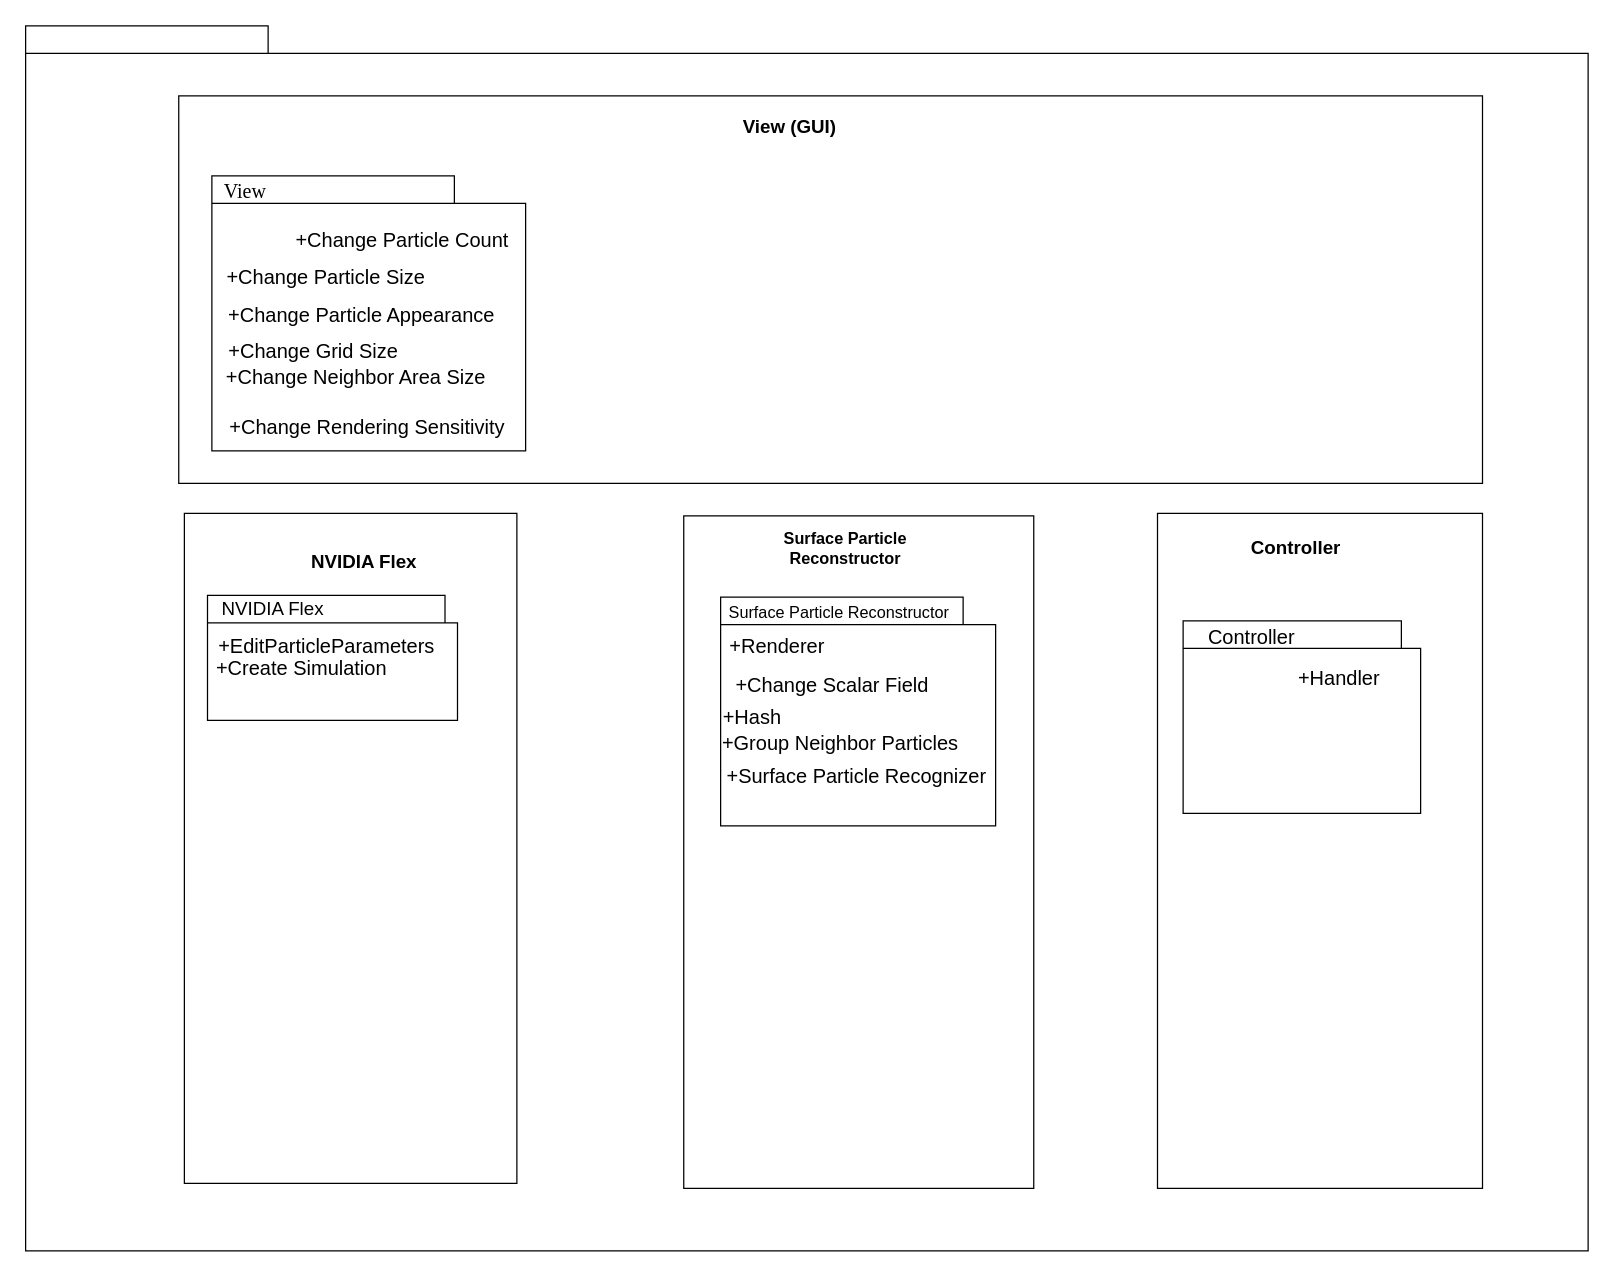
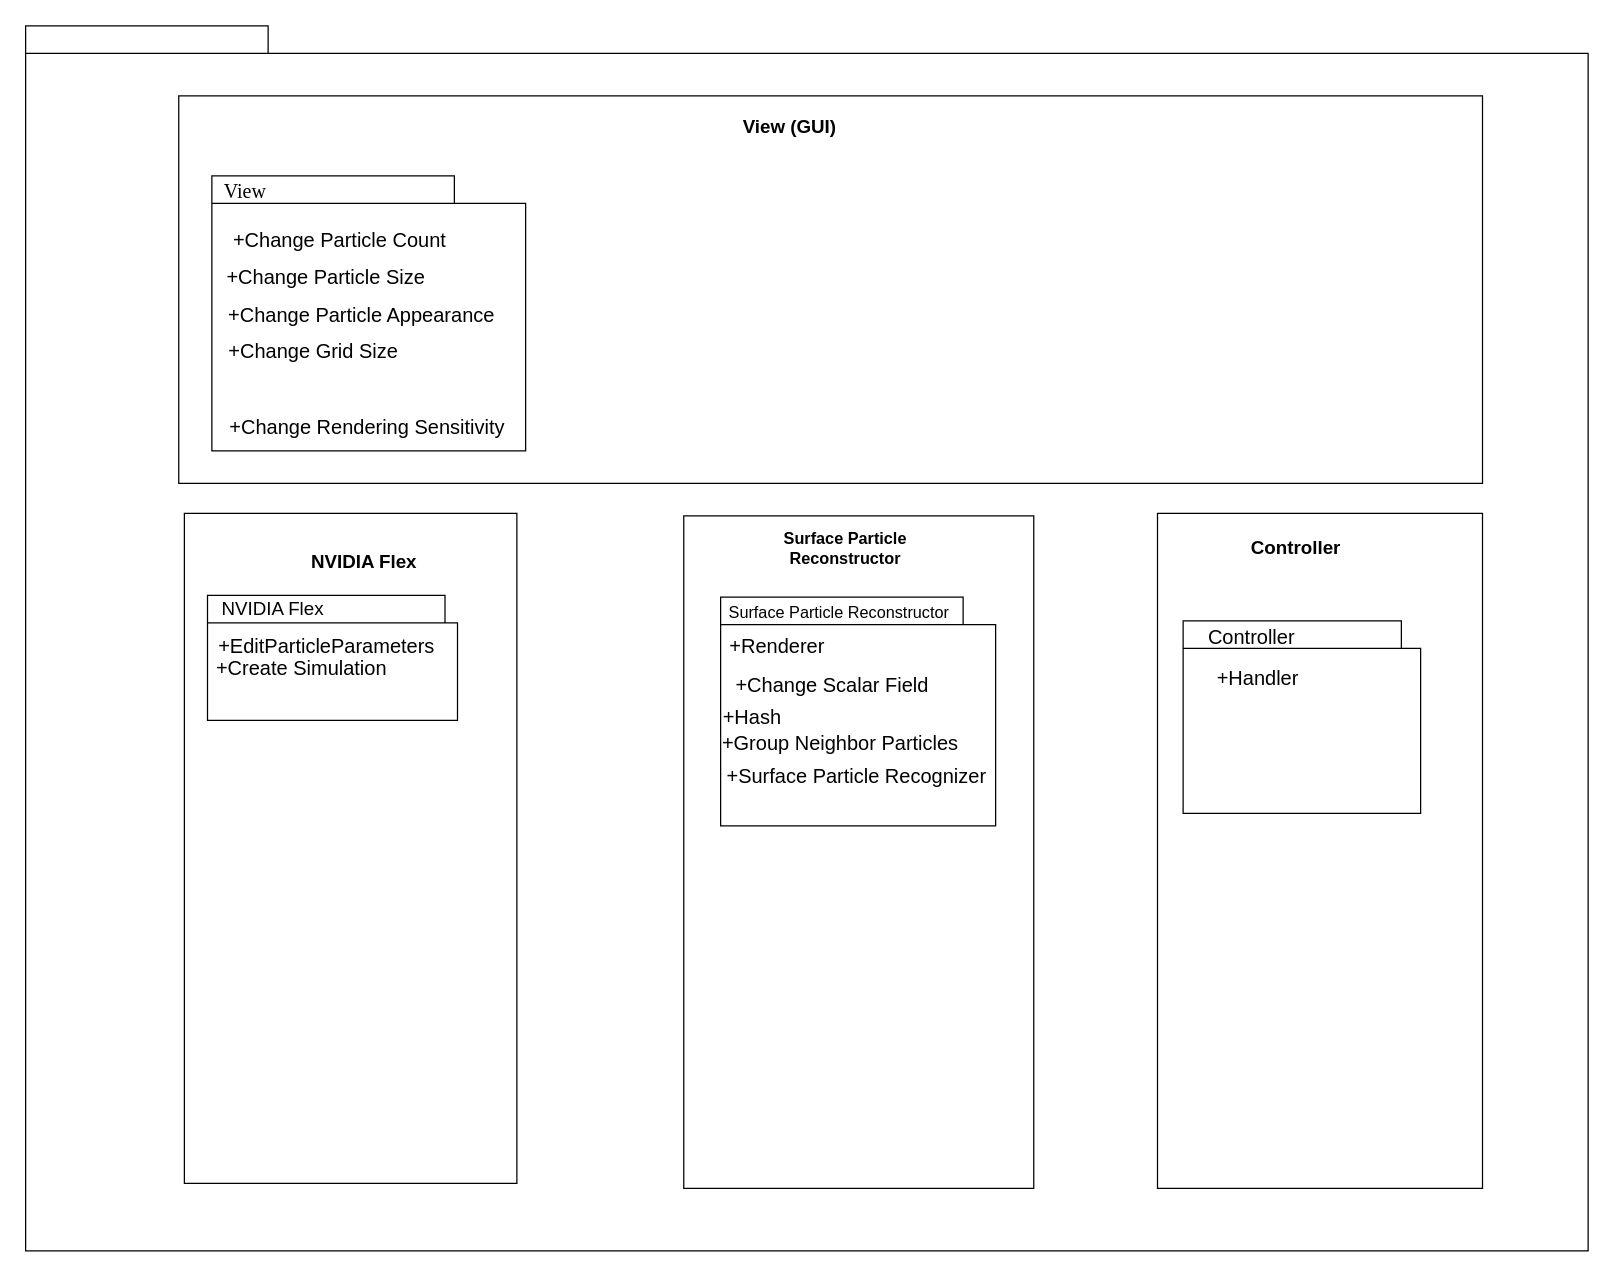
  <mxCell id="0" />
  <mxCell id="1" parent="0" />
  <mxCell id="2" value="" style="shape=folder;fontStyle=1;spacingTop=10;tabWidth=194;tabHeight=22;tabPosition=left;html=1;rounded=0;shadow=0;comic=0;labelBackgroundColor=none;strokeWidth=1;fillColor=none;fontFamily=Verdana;fontSize=10;align=center;" parent="1" vertex="1"><mxGeometry x="20" y="20" width="1250" height="980" as="geometry" /></mxCell>
  <mxCell id="3" value="" style="rounded=0;whiteSpace=wrap;html=1;" vertex="1" parent="1"><mxGeometry x="147" y="410" width="266" height="536" as="geometry" /></mxCell>
  <mxCell id="4" value="NVIDIA Flex" style="text;html=1;strokeColor=none;fillColor=none;align=center;verticalAlign=middle;whiteSpace=wrap;rounded=0;strokeWidth=1;fontSize=15;fontStyle=1" vertex="1" parent="1"><mxGeometry x="235.5" y="438" width="110" height="20" as="geometry" /></mxCell>
  <mxCell id="5" value="" style="rounded=0;whiteSpace=wrap;html=1;" vertex="1" parent="1"><mxGeometry x="142.5" y="76" width="1043" height="310" as="geometry" /></mxCell>
  <mxCell id="6" value="View (GUI)" style="text;html=1;strokeColor=none;fillColor=none;align=center;verticalAlign=middle;whiteSpace=wrap;rounded=0;fontSize=15;fontStyle=1" vertex="1" parent="1"><mxGeometry x="545.5" y="90" width="171" height="20" as="geometry" /></mxCell>
  <mxCell id="7" value="" style="rounded=0;whiteSpace=wrap;html=1;" vertex="1" parent="1"><mxGeometry x="925.5" y="410" width="260" height="540" as="geometry" /></mxCell>
  <mxCell id="8" value="" style="rounded=0;whiteSpace=wrap;html=1;" vertex="1" parent="1"><mxGeometry x="546.5" y="412" width="280" height="538" as="geometry" /></mxCell>
  <mxCell id="9" value="Controller" style="text;html=1;strokeColor=none;fillColor=none;align=center;verticalAlign=middle;whiteSpace=wrap;rounded=0;fontSize=15;fontStyle=1" vertex="1" parent="1"><mxGeometry x="950.5" y="427" width="171" height="20" as="geometry" /></mxCell>
  <mxCell id="10" value="Surface Particle &lt;br&gt;Reconstructor" style="text;html=1;strokeColor=none;fillColor=none;align=center;verticalAlign=middle;whiteSpace=wrap;rounded=0;fontSize=13;fontStyle=1" vertex="1" parent="1"><mxGeometry x="569.5" y="421.5" width="212" height="33" as="geometry" /></mxCell>
  <mxCell id="11" value="" style="shape=folder;fontStyle=1;spacingTop=10;tabWidth=194;tabHeight=22;tabPosition=left;html=1;rounded=0;shadow=0;comic=0;labelBackgroundColor=none;strokeWidth=1;fillColor=none;fontFamily=Verdana;fontSize=10;align=center;" vertex="1" parent="1"><mxGeometry x="165.5" y="475.5" width="200" height="100" as="geometry" /></mxCell>
  <mxCell id="12" value="NVIDIA Flex" style="text;html=1;strokeColor=none;fillColor=none;align=center;verticalAlign=middle;whiteSpace=wrap;rounded=0;strokeWidth=1;fontSize=15;fontStyle=0" vertex="1" parent="1"><mxGeometry x="165.5" y="475.5" width="104" height="20" as="geometry" /></mxCell>
  <mxCell id="13" value="+EditParticleParameters&lt;br&gt;" style="text;html=1;strokeColor=none;fillColor=none;align=center;verticalAlign=middle;whiteSpace=wrap;rounded=0;fontSize=16;" vertex="1" parent="1"><mxGeometry x="165.5" y="505.5" width="190" height="21" as="geometry" /></mxCell>
  <mxCell id="14" value="" style="shape=folder;fontStyle=1;spacingTop=10;tabWidth=194;tabHeight=22;tabPosition=left;html=1;rounded=0;shadow=0;comic=0;labelBackgroundColor=none;strokeWidth=1;fillColor=none;fontFamily=Verdana;fontSize=10;align=center;" vertex="1" parent="1"><mxGeometry x="576" y="477" width="220" height="183" as="geometry" /></mxCell>
  <mxCell id="15" value="&lt;font style=&quot;font-size: 13px&quot;&gt;Surface Particle&amp;nbsp;Reconstructor&lt;/font&gt;" style="text;html=1;strokeColor=none;fillColor=none;align=center;verticalAlign=middle;whiteSpace=wrap;rounded=0;strokeWidth=1;fontSize=15;fontStyle=0" vertex="1" parent="1"><mxGeometry x="575.5" y="469.5" width="190" height="36" as="geometry" /></mxCell>
  <mxCell id="16" value="+Renderer" style="text;html=1;strokeColor=none;fillColor=none;align=center;verticalAlign=middle;whiteSpace=wrap;rounded=0;fontSize=16;" vertex="1" parent="1"><mxGeometry x="545.5" y="503" width="151" height="26" as="geometry" /></mxCell>
  <mxCell id="17" value="+Create Simulation" style="text;html=1;strokeColor=none;fillColor=none;align=center;verticalAlign=middle;whiteSpace=wrap;rounded=0;fontSize=16;" vertex="1" parent="1"><mxGeometry x="165.5" y="523.5" width="150" height="21" as="geometry" /></mxCell>
  <mxCell id="18" value="+Change Scalar Field" style="text;html=1;strokeColor=none;fillColor=none;align=center;verticalAlign=middle;whiteSpace=wrap;rounded=0;fontSize=16;" vertex="1" parent="1"><mxGeometry x="580" y="534" width="171" height="26" as="geometry" /></mxCell>
  <mxCell id="19" value="Controller" style="text;html=1;strokeColor=none;fillColor=none;align=center;verticalAlign=middle;whiteSpace=wrap;rounded=0;fontSize=16;" vertex="1" parent="1"><mxGeometry x="925.5" y="495.5" width="150" height="26" as="geometry" /></mxCell>
  <mxCell id="20" value="+Hash" style="text;html=1;strokeColor=none;fillColor=none;align=center;verticalAlign=middle;whiteSpace=wrap;rounded=0;fontSize=16;" vertex="1" parent="1"><mxGeometry x="515.5" y="560" width="171" height="26" as="geometry" /></mxCell>
  <mxCell id="21" value="+Group Neighbor Particles" style="text;html=1;strokeColor=none;fillColor=none;align=center;verticalAlign=middle;whiteSpace=wrap;rounded=0;fontSize=16;" vertex="1" parent="1"><mxGeometry x="575.5" y="580.5" width="192" height="26" as="geometry" /></mxCell>
  <mxCell id="22" value="+Surface Particle Recognizer" style="text;html=1;strokeColor=none;fillColor=none;align=center;verticalAlign=middle;whiteSpace=wrap;rounded=0;fontSize=16;" vertex="1" parent="1"><mxGeometry x="580" y="606.5" width="210" height="26" as="geometry" /></mxCell>
  <mxCell id="23" value="" style="shape=folder;fontStyle=1;spacingTop=10;tabWidth=194;tabHeight=22;tabPosition=left;html=1;rounded=0;shadow=0;comic=0;labelBackgroundColor=none;strokeWidth=1;fillColor=none;fontFamily=Verdana;fontSize=10;align=center;" vertex="1" parent="1"><mxGeometry x="946" y="496" width="190" height="154" as="geometry" /></mxCell>
- <mxCell id="24" value="+Handler" style="text;html=1;strokeColor=none;fillColor=none;align=center;verticalAlign=middle;whiteSpace=wrap;rounded=0;fontSize=16;" vertex="1" parent="1"><mxGeometry x="1020.5" y="529" width="100" height="26" as="geometry" /></mxCell>
+ <mxCell id="24" value="+Handler" style="text;html=1;strokeColor=none;fillColor=none;align=center;verticalAlign=middle;whiteSpace=wrap;rounded=0;fontSize=16;" vertex="1" parent="1"><mxGeometry x="955.5" y="529" width="100" height="26" as="geometry" /></mxCell>
  <mxCell id="25" value="" style="shape=folder;fontStyle=1;spacingTop=10;tabWidth=194;tabHeight=22;tabPosition=left;html=1;rounded=0;shadow=0;comic=0;labelBackgroundColor=none;strokeWidth=1;fillColor=none;fontFamily=Verdana;fontSize=10;align=center;" vertex="1" parent="1"><mxGeometry x="169" y="140" width="251" height="220" as="geometry" /></mxCell>
  <mxCell id="26" value="&lt;span style=&quot;font-size: 16px&quot;&gt;&lt;font style=&quot;font-size: 16px&quot;&gt;View&lt;/font&gt;&lt;/span&gt;" style="text;html=1;align=left;verticalAlign=top;spacingTop=-4;fontSize=16;fontFamily=Verdana;fontStyle=0" vertex="1" parent="1"><mxGeometry x="176.5" y="140" width="130" height="20" as="geometry" /></mxCell>
- <mxCell id="27" value="+Change Particle Count" style="text;html=1;strokeColor=none;fillColor=none;align=center;verticalAlign=middle;whiteSpace=wrap;rounded=0;fontSize=16;" vertex="1" parent="1"><mxGeometry x="226.5" y="180" width="189" height="21" as="geometry" /></mxCell>
+ <mxCell id="27" value="+Change Particle Count" style="text;html=1;strokeColor=none;fillColor=none;align=center;verticalAlign=middle;whiteSpace=wrap;rounded=0;fontSize=16;" vertex="1" parent="1"><mxGeometry x="176.5" y="180" width="189" height="21" as="geometry" /></mxCell>
  <mxCell id="28" value="+Change Particle Size" style="text;html=1;strokeColor=none;fillColor=none;align=center;verticalAlign=middle;whiteSpace=wrap;rounded=0;fontSize=16;" vertex="1" parent="1"><mxGeometry x="165.5" y="210" width="189" height="21" as="geometry" /></mxCell>
  <mxCell id="29" value="+Change Particle Appearance" style="text;html=1;strokeColor=none;fillColor=none;align=center;verticalAlign=middle;whiteSpace=wrap;rounded=0;fontSize=16;" vertex="1" parent="1"><mxGeometry x="167" y="240" width="244" height="21" as="geometry" /></mxCell>
  <mxCell id="30" value="+Change Grid Size" style="text;html=1;strokeColor=none;fillColor=none;align=center;verticalAlign=middle;whiteSpace=wrap;rounded=0;fontSize=16;" vertex="1" parent="1"><mxGeometry x="165" y="269" width="171" height="21" as="geometry" /></mxCell>
- <mxCell id="31" value="+Change Neighbor Area Size" style="text;html=1;strokeColor=none;fillColor=none;align=center;verticalAlign=middle;whiteSpace=wrap;rounded=0;fontSize=16;" vertex="1" parent="1"><mxGeometry x="176.5" y="290" width="215" height="21" as="geometry" /></mxCell>
  <mxCell id="32" value="+Change Rendering Sensitivity" style="text;html=1;strokeColor=none;fillColor=none;align=center;verticalAlign=middle;whiteSpace=wrap;rounded=0;fontSize=16;" vertex="1" parent="1"><mxGeometry x="169" y="330" width="249" height="21" as="geometry" /></mxCell>
